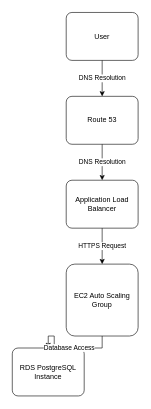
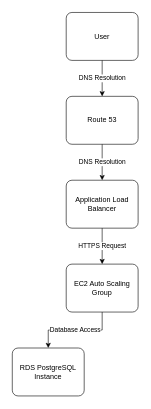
  <mxCell id="0" />
  <mxCell id="1" parent="0" />
  <mxCell id="2" value="User" style="rounded=1;whiteSpace=wrap;html=1;arcSize=12;" parent="1" vertex="1"><mxGeometry x="110" y="20" width="120" height="80" as="geometry" /></mxCell>
  <mxCell id="3" value="Route 53" style="rounded=1;whiteSpace=wrap;html=1;arcSize=12;" parent="1" vertex="1"><mxGeometry x="110" y="160" width="120" height="80" as="geometry" /></mxCell>
  <mxCell id="4" value="Application Load Balancer" style="rounded=1;whiteSpace=wrap;html=1;arcSize=12;" parent="1" vertex="1"><mxGeometry x="110" y="300" width="120" height="80" as="geometry" /></mxCell>
- <mxCell id="5" value="EC2 Auto Scaling Group" style="rounded=1;whiteSpace=wrap;html=1;arcSize=12;" parent="1" vertex="1"><mxGeometry x="110" y="440" width="120" height="120" as="geometry" /></mxCell>
+ <mxCell id="5" value="EC2 Auto Scaling Group" style="rounded=1;whiteSpace=wrap;html=1;arcSize=12;" parent="1" vertex="1"><mxGeometry x="110" y="440" width="120" height="80" as="geometry" /></mxCell>
  <mxCell id="6" value="RDS PostgreSQL Instance" style="rounded=1;whiteSpace=wrap;html=1;arcSize=12;" parent="1" vertex="1"><mxGeometry x="20" y="580" width="120" height="80" as="geometry" /></mxCell>
  <mxCell id="7" value="DNS Resolution" style="edgeStyle=orthogonalEdgeStyle;rounded=0;orthogonalLoop=1;jettySize=auto;html=1;endArrow=classic;endFill=1;" parent="1" edge="1" source="2" target="3"><mxGeometry relative="1" as="geometry" /></mxCell>
  <mxCell id="8" value="DNS Resolution" style="edgeStyle=orthogonalEdgeStyle;rounded=0;orthogonalLoop=1;jettySize=auto;html=1;endArrow=classic;endFill=1;" parent="1" edge="1" source="3" target="4"><mxGeometry relative="1" as="geometry" /></mxCell>
  <mxCell id="9" value="HTTPS Request" style="edgeStyle=orthogonalEdgeStyle;rounded=0;orthogonalLoop=1;jettySize=auto;html=1;endArrow=classic;endFill=1;" parent="1" edge="1" source="4" target="5"><mxGeometry relative="1" as="geometry" /></mxCell>
  <mxCell id="10" value="Database Access" style="edgeStyle=orthogonalEdgeStyle;rounded=0;orthogonalLoop=1;jettySize=auto;html=1;endArrow=classic;endFill=1;" parent="1" edge="1" source="5" target="6"><mxGeometry relative="1" as="geometry" /></mxCell>
